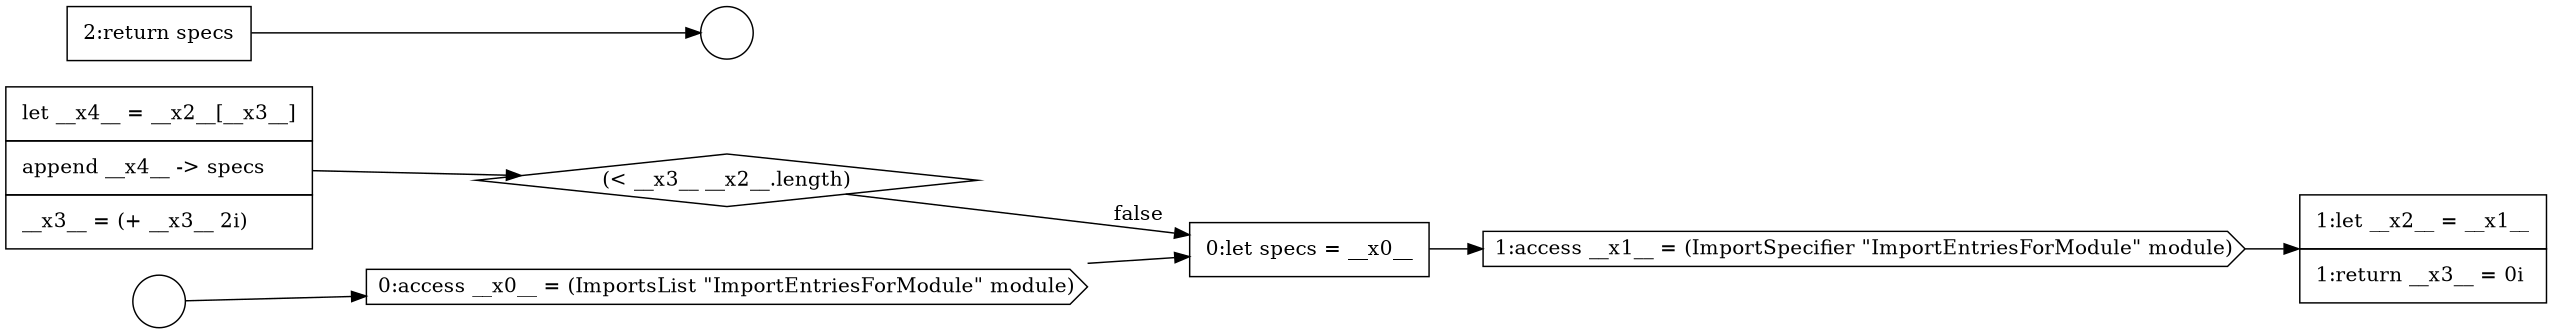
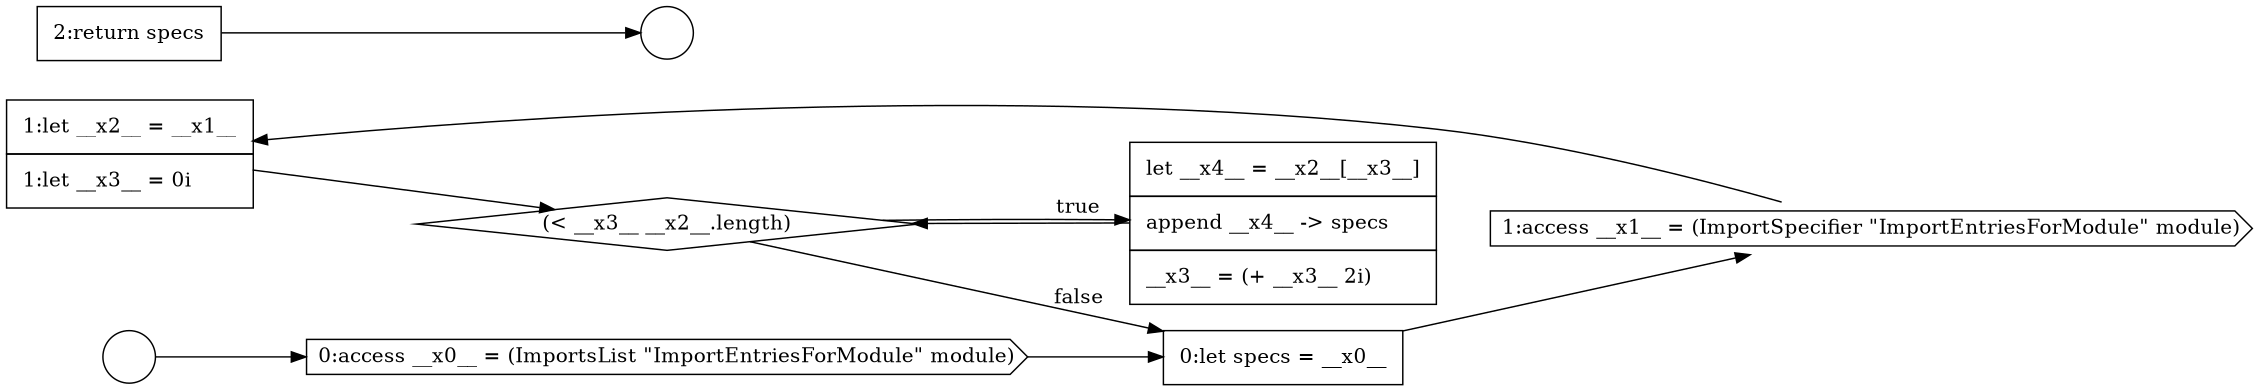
  digraph {
    rankdir=LR
    node [color=black fillcolor=white shape=none style=filled]
    edge [color=black]
-   n1 [label=<<font color="black">     <table border="0" cellborder="1" cellspacing="0" cellpadding="10">       <tr><td align="left">1:let __x2__ = __x1__</td></tr>       <tr><td align="left">1:return __x3__ = 0i</td></tr>     </table>   </font>> margin=0]
+   n1 [label=<<font color="black">     <table border="0" cellborder="1" cellspacing="0" cellpadding="10">       <tr><td align="left">1:let __x2__ = __x1__</td></tr>       <tr><td align="left">1:let __x3__ = 0i</td></tr>     </table>   </font>> margin=0]
    n2 [label=<<font color="black">(&lt; __x3__ __x2__.length)</font>> shape=diamond]
    n3 [label=<<font color="black">     <table border="0" cellborder="1" cellspacing="0" cellpadding="10">       <tr><td align="left">let __x4__ = __x2__[__x3__]</td></tr>       <tr><td align="left">append __x4__ -&gt; specs</td></tr>       <tr><td align="left">__x3__ = (+ __x3__ 2i)</td></tr>     </table>   </font>> margin=0]
    n4 [label=<<font color="black">     <table border="0" cellborder="1" cellspacing="0" cellpadding="10">       <tr><td align="left">0:let specs = __x0__</td></tr>     </table>   </font>> margin=0]
    n5 [label=" " shape=circle]
    n6 [label=" " shape=circle]
    n7 [label=<<font color="black">0:access __x0__ = (ImportsList &quot;ImportEntriesForModule&quot; module)</font>> shape=cds]
    n8 [label=<<font color="black">     <table border="0" cellborder="1" cellspacing="0" cellpadding="10">       <tr><td align="left">2:return specs</td></tr>     </table>   </font>> margin=0]
    n9 [label=<<font color="black">1:access __x1__ = (ImportSpecifier &quot;ImportEntriesForModule&quot; module)</font>> shape=cds]
+   n1 -> n2
+   n2 -> n3 [label=<<font color="black">true</font>>]
    n2 -> n4 [label=<<font color="black">false</font>>]
    n3 -> n2
    n4 -> n9
    n6 -> n7
    n7 -> n4
    n8 -> n5
    n9 -> n1
  }
